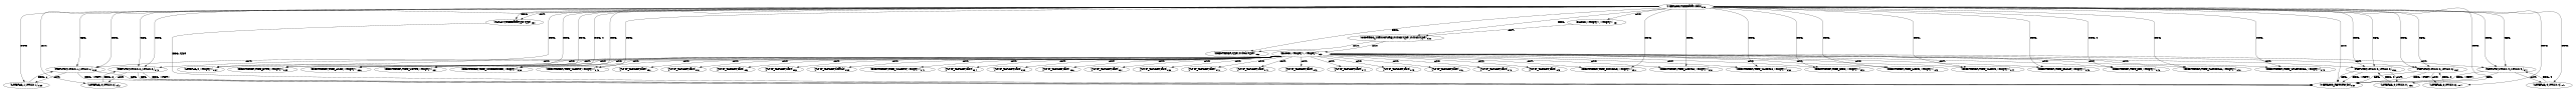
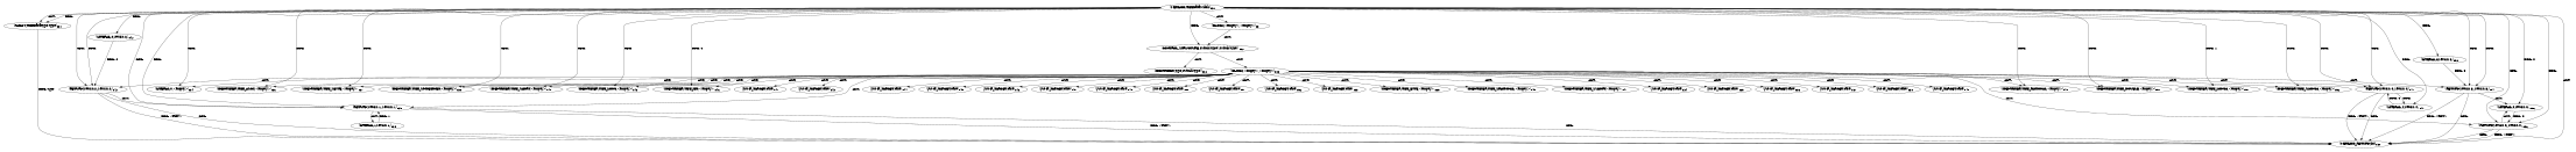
  digraph {
    n1 [label=<(METHOD,TIFFDataWidth)<SUB>830</SUB>>]
    n2 [label=<(PARAM,TIFFDataType type)<SUB>830</SUB>>]
    n3 [label=<(BLOCK,&lt;empty&gt;,&lt;empty&gt;)<SUB>831</SUB>>]
    n4 [label=<(IDENTIFIER,type,switch(type))<SUB>832</SUB>>]
    n5 [label=<(LITERAL,0,&lt;empty&gt;)<SUB>834</SUB>>]
    n6 [label=<(IDENTIFIER,TIFF_BYTE,&lt;empty&gt;)<SUB>835</SUB>>]
    n7 [label=<(IDENTIFIER,TIFF_ASCII,&lt;empty&gt;)<SUB>836</SUB>>]
    n8 [label=<(IDENTIFIER,TIFF_SBYTE,&lt;empty&gt;)<SUB>837</SUB>>]
    n9 [label=<(IDENTIFIER,TIFF_UNDEFINED,&lt;empty&gt;)<SUB>838</SUB>>]
    n10 [label=<(RETURN,return 1;,return 1;)<SUB>839</SUB>>]
    n11 [label=<(LITERAL,1,return 1;)<SUB>839</SUB>>]
    n12 [label=<(IDENTIFIER,TIFF_SHORT,&lt;empty&gt;)<SUB>840</SUB>>]
    n13 [label=<(RETURN,return 2;,return 2;)<SUB>842</SUB>>]
    n14 [label=<(LITERAL,2,return 2;)<SUB>842</SUB>>]
    n15 [label=<(IDENTIFIER,TIFF_LONG,&lt;empty&gt;)<SUB>843</SUB>>]
-   n16 [label=<(IDENTIFIER,TIFF_SLONG,&lt;empty&gt;)<SUB>844</SUB>>]
-   n17 [label=<(IDENTIFIER,TIFF_FLOAT,&lt;empty&gt;)<SUB>845</SUB>>]
    n18 [label=<(IDENTIFIER,TIFF_IFD,&lt;empty&gt;)<SUB>846</SUB>>]
    n19 [label=<(RETURN,return 4;,return 4;)<SUB>847</SUB>>]
    n20 [label=<(LITERAL,4,return 4;)<SUB>847</SUB>>]
    n21 [label=<(IDENTIFIER,TIFF_RATIONAL,&lt;empty&gt;)<SUB>848</SUB>>]
    n22 [label=<(IDENTIFIER,TIFF_SRATIONAL,&lt;empty&gt;)<SUB>849</SUB>>]
    n23 [label=<(IDENTIFIER,TIFF_DOUBLE,&lt;empty&gt;)<SUB>850</SUB>>]
    n24 [label=<(IDENTIFIER,TIFF_LONG8,&lt;empty&gt;)<SUB>851</SUB>>]
    n25 [label=<(IDENTIFIER,TIFF_SLONG8,&lt;empty&gt;)<SUB>852</SUB>>]
-   n26 [label=<(IDENTIFIER,TIFF_IFD8,&lt;empty&gt;)<SUB>853</SUB>>]
    n27 [label=<(RETURN,return 8;,return 8;)<SUB>854</SUB>>]
-   n28 [label=<(LITERAL,8,return 8;)<SUB>854</SUB>>]
+   n28 [label=<(LITERAL,8,return 8;)<SUB>852</SUB>>]
    n29 [label=<(RETURN,return 0;,return 0;)<SUB>856</SUB>>]
    n30 [label=<(LITERAL,0,return 0;)<SUB>856</SUB>>]
    n31 [label=<(METHOD_RETURN,int)<SUB>830</SUB>>]
    n32 [label=<(CONTROL_STRUCTURE,switch(type),switch(type))<SUB>832</SUB>>]
    n33 [label=<(IDENTIFIER,TIFF_SSHORT,&lt;empty&gt;)<SUB>841</SUB>>]
    n34 [label=<(BLOCK,&lt;empty&gt;,&lt;empty&gt;)<SUB>833</SUB>>]
    n35 [label=<(JUMP_TARGET,case)<SUB>834</SUB>>]
    n36 [label=<(JUMP_TARGET,case)<SUB>835</SUB>>]
    n37 [label=<(JUMP_TARGET,case)<SUB>836</SUB>>]
    n38 [label=<(JUMP_TARGET,case)<SUB>837</SUB>>]
    n39 [label=<(JUMP_TARGET,case)<SUB>838</SUB>>]
    n40 [label=<(JUMP_TARGET,case)<SUB>840</SUB>>]
    n41 [label=<(JUMP_TARGET,case)<SUB>841</SUB>>]
    n42 [label=<(JUMP_TARGET,case)<SUB>843</SUB>>]
    n43 [label=<(JUMP_TARGET,case)<SUB>844</SUB>>]
    n44 [label=<(JUMP_TARGET,case)<SUB>845</SUB>>]
    n45 [label=<(JUMP_TARGET,case)<SUB>846</SUB>>]
    n46 [label=<(JUMP_TARGET,case)<SUB>848</SUB>>]
    n47 [label=<(JUMP_TARGET,case)<SUB>849</SUB>>]
    n48 [label=<(JUMP_TARGET,case)<SUB>850</SUB>>]
    n49 [label=<(JUMP_TARGET,case)<SUB>851</SUB>>]
    n50 [label=<(JUMP_TARGET,case)<SUB>852</SUB>>]
    n51 [label=<(JUMP_TARGET,case)<SUB>853</SUB>>]
-   n52 [label=<(JUMP_TARGET,default)<SUB>855</SUB>>]
    n1 -> n2 [label="AST: "]
    n1 -> n2 [label="DDG: "]
    n1 -> n3 [label="AST: "]
-   n1 -> n4 [label="DDG: "]
-   n1 -> n5 [label="DDG: "]
-   n1 -> n6 [label="DDG: "]
+   n1 -> n5 [label="CFG: "]
    n1 -> n7 [label="DDG: "]
-   n1 -> n8 [label="DDG: 4"]
-   n1 -> n9 [label="DDG: "]
+   n1 -> n8 [label="DDG: "]
+   n1 -> n9 [label="CFG: "]
    n1 -> n10 [label="CFG: "]
    n1 -> n10 [label="DDG: "]
-   n1 -> n11 [label="DDG: "]
-   n1 -> n12 [label="DDG: "]
+   n1 -> n12 [label="CFG: "]
    n1 -> n13 [label="CFG: "]
    n1 -> n13 [label="DDG: "]
-   n1 -> n14 [label="AST: "]
-   n1 -> n15 [label="DDG: "]
-   n1 -> n16 [label="DDG: "]
-   n1 -> n17 [label="DDG: "]
+   n1 -> n14 [label="DDG: "]
+   n1 -> n15 [label="CFG: "]
    n1 -> n18 [label="DDG: 4"]
    n1 -> n19 [label="CFG: "]
    n1 -> n19 [label="DDG: "]
    n1 -> n20 [label="DDG: "]
    n1 -> n21 [label="DDG: "]
-   n1 -> n22 [label="DDG: "]
    n1 -> n23 [label="DDG: "]
-   n1 -> n24 [label="DDG: "]
+   n1 -> n24 [label="DDG: 1"]
    n1 -> n25 [label="DDG: "]
-   n1 -> n26 [label="DDG: "]
    n1 -> n27 [label="CFG: "]
    n1 -> n27 [label="DDG: "]
    n1 -> n28 [label="DDG: "]
    n1 -> n29 [label="CFG: "]
    n1 -> n29 [label="DDG: "]
-   n1 -> n30 [label="DDG: "]
+   n1 -> n30 [label="DDG: 0"]
    n1 -> n31 [label="AST: "]
    n1 -> n32 [label="DDG: "]
    n2 -> n31 [label="DDG: type"]
    n3 -> n32 [label="AST: "]
    n10 -> n11 [label="AST: "]
    n10 -> n31 [label="CFG: "]
    n10 -> n31 [label="DDG: &lt;RET&gt;"]
    n11 -> n10 [label="DDG: 1"]
-   n13 -> n14 [label="AST: "]
+   n13 -> n10 [label="AST: "]
    n13 -> n31 [label="CFG: "]
    n13 -> n31 [label="DDG: &lt;RET&gt;"]
    n14 -> n13 [label="DDG: 2"]
-   n19 -> n20 [label="AST: "]
+   n19 -> n20 [label="DDG: "]
    n19 -> n31 [label="CFG: "]
    n19 -> n31 [label="DDG: &lt;RET&gt;"]
    n20 -> n19 [label="DDG: 4"]
-   n27 -> n28 [label="AST: "]
+   n27 -> n30 [label="AST: "]
    n27 -> n31 [label="CFG: "]
    n27 -> n31 [label="DDG: &lt;RET&gt;"]
    n28 -> n27 [label="DDG: 8"]
    n29 -> n30 [label="AST: "]
    n29 -> n31 [label="CFG: "]
    n29 -> n31 [label="DDG: &lt;RET&gt;"]
    n30 -> n29 [label="DDG: 0"]
    n32 -> n4 [label="AST: "]
    n32 -> n34 [label="AST: "]
    n34 -> n5 [label="AST: "]
    n34 -> n6 [label="AST: "]
    n34 -> n7 [label="AST: "]
    n34 -> n8 [label="AST: "]
    n34 -> n9 [label="AST: "]
    n34 -> n10 [label="AST: "]
    n34 -> n12 [label="AST: "]
    n34 -> n13 [label="AST: "]
    n34 -> n15 [label="AST: "]
-   n34 -> n16 [label="AST: "]
-   n34 -> n17 [label="AST: "]
    n34 -> n18 [label="AST: "]
    n34 -> n19 [label="AST: "]
    n34 -> n21 [label="AST: "]
    n34 -> n22 [label="AST: "]
    n34 -> n23 [label="AST: "]
    n34 -> n24 [label="AST: "]
    n34 -> n25 [label="AST: "]
-   n34 -> n26 [label="AST: "]
    n34 -> n27 [label="AST: "]
    n34 -> n29 [label="AST: "]
    n34 -> n33 [label="AST: "]
    n34 -> n35 [label="AST: "]
    n34 -> n36 [label="AST: "]
    n34 -> n37 [label="AST: "]
    n34 -> n38 [label="AST: "]
    n34 -> n39 [label="AST: "]
    n34 -> n40 [label="AST: "]
    n34 -> n41 [label="AST: "]
    n34 -> n42 [label="AST: "]
    n34 -> n43 [label="AST: "]
    n34 -> n44 [label="AST: "]
    n34 -> n45 [label="AST: "]
    n34 -> n46 [label="AST: "]
    n34 -> n47 [label="AST: "]
    n34 -> n48 [label="AST: "]
    n34 -> n49 [label="AST: "]
    n34 -> n50 [label="AST: "]
    n34 -> n51 [label="AST: "]
-   n34 -> n52 [label="AST: "]
  }
